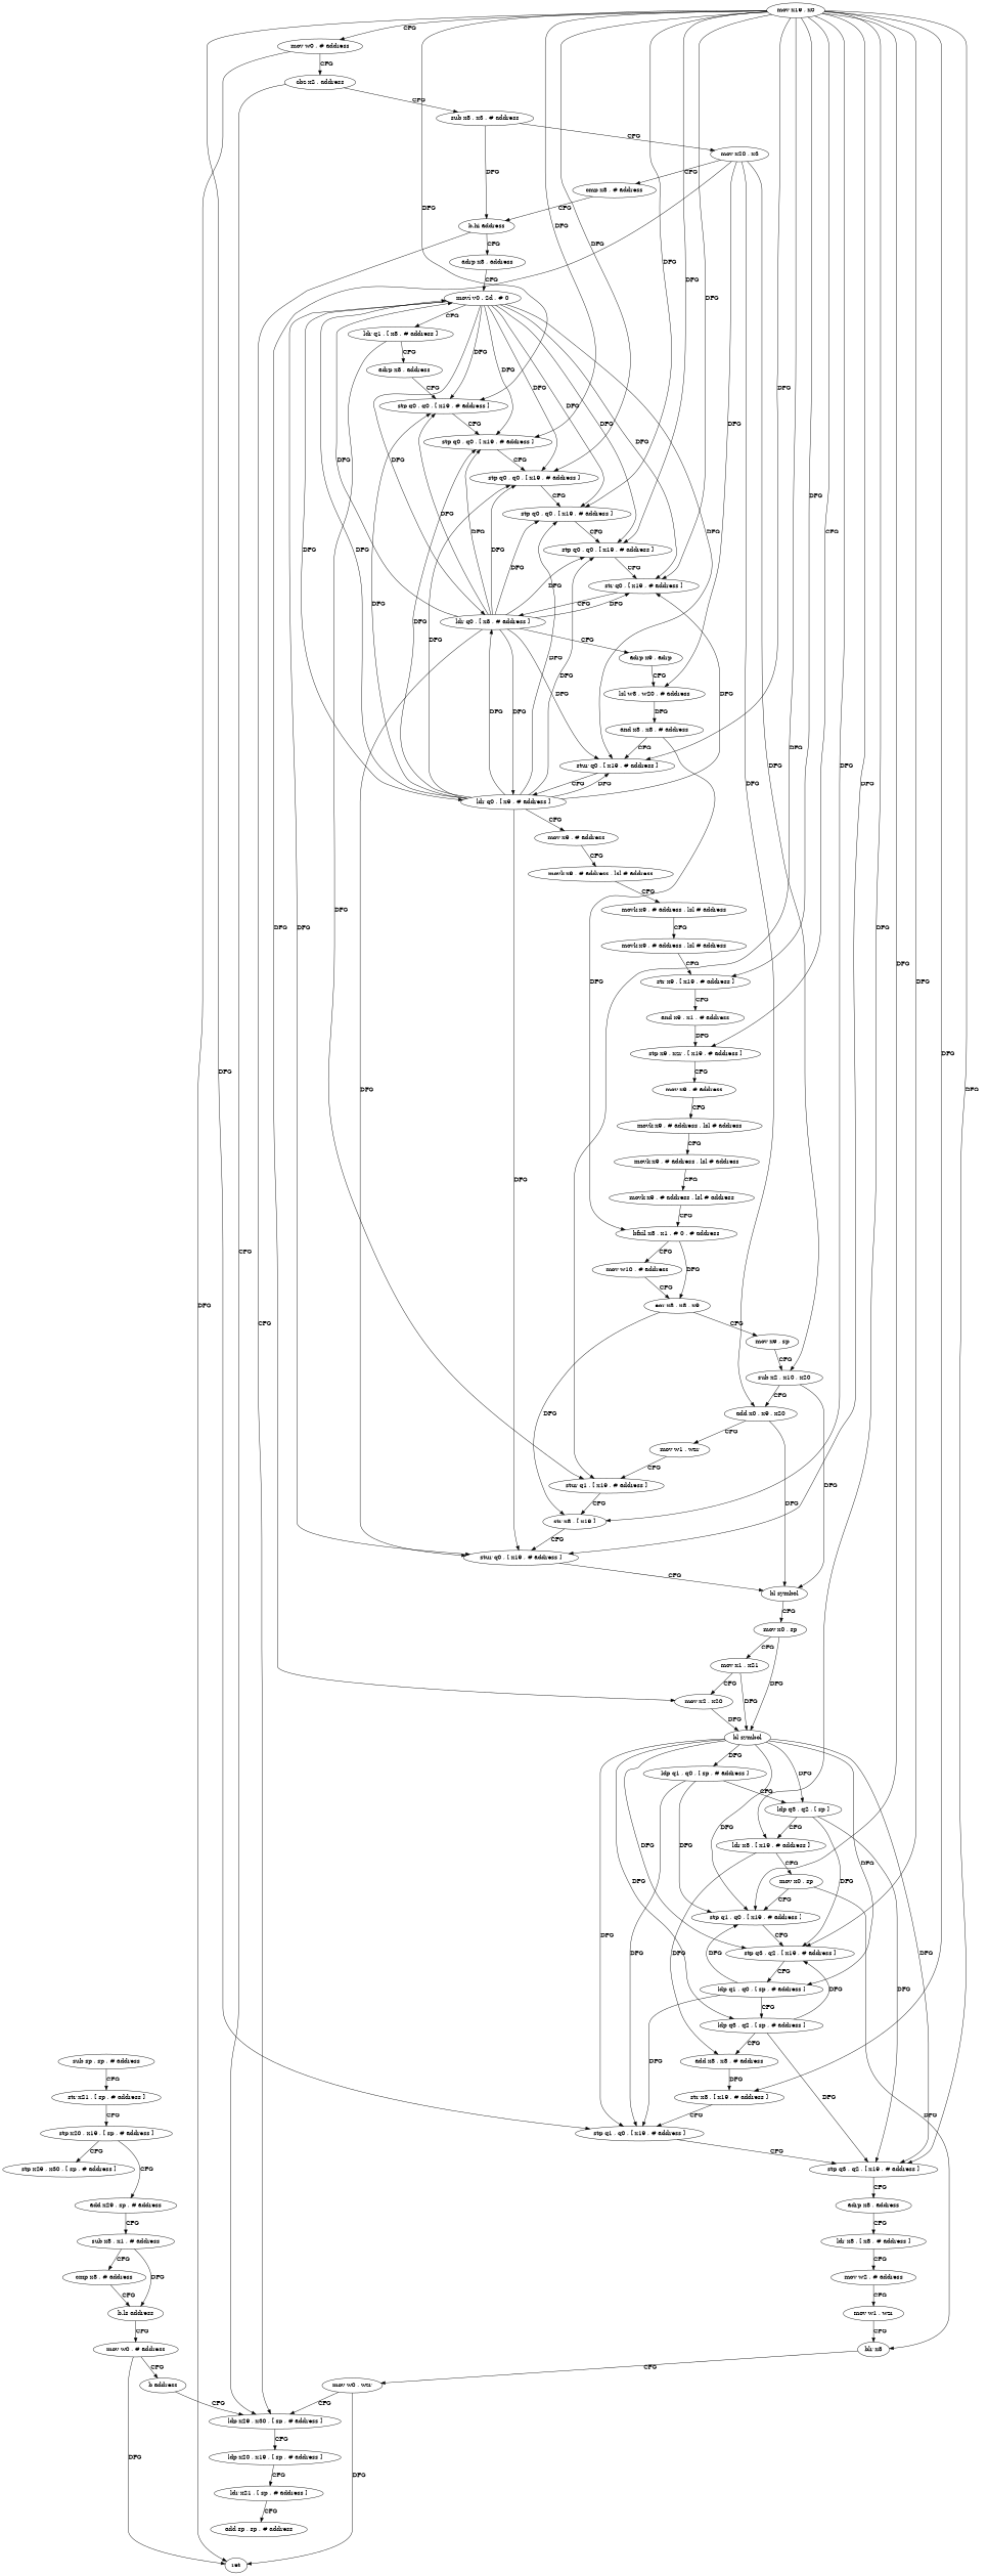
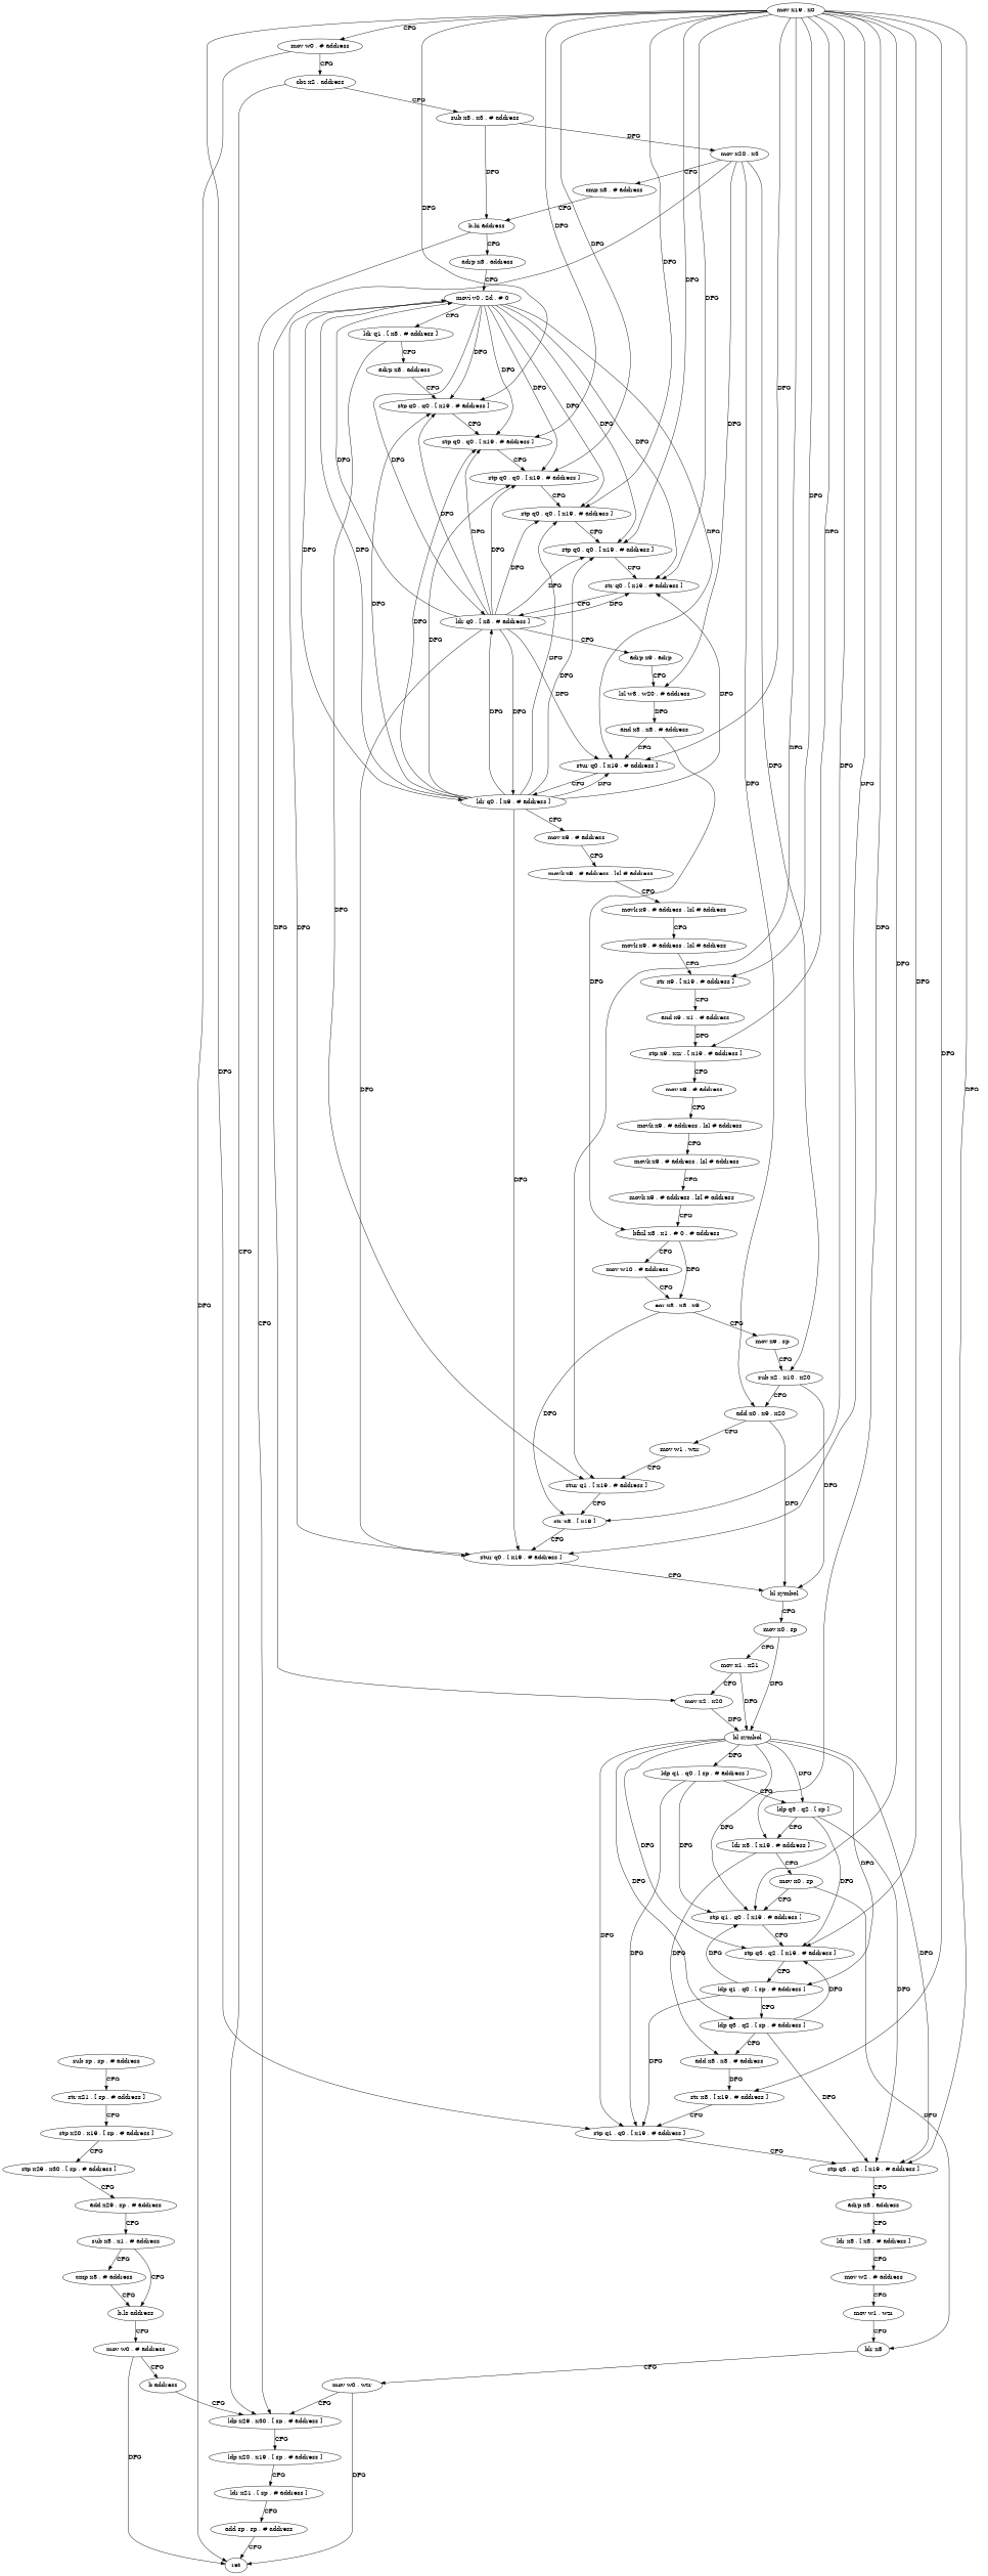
  digraph {
    n1 [label="sub sp , sp , # address"]
    n2 [label="str x21 , [ sp , # address ]"]
    n3 [label="stp x20 , x19 , [ sp , # address ]"]
    n4 [label="stp x29 , x30 , [ sp , # address ]"]
    n5 [label="add x29 , sp , # address"]
    n6 [label="sub x8 , x1 , # address"]
    n7 [label="cmp x8 , # address"]
    n8 [label="b.ls address"]
    n9 [label="mov w0 , # address"]
    n10 [label="b address"]
    n11 [label=ret]
    n12 [label="mov x19 , x0"]
    n13 [label="mov w0 , # address"]
    n14 [label="stp q0 , q0 , [ x19 , # address ]"]
    n15 [label="stp q0 , q0 , [ x19 , # address ]"]
    n16 [label="stp q0 , q0 , [ x19 , # address ]"]
    n17 [label="stp q0 , q0 , [ x19 , # address ]"]
    n18 [label="stp q0 , q0 , [ x19 , # address ]"]
    n19 [label="str q0 , [ x19 , # address ]"]
    n20 [label="stur q0 , [ x19 , # address ]"]
    n21 [label="str x9 , [ x19 , # address ]"]
    n22 [label="stp x9 , xzr , [ x19 , # address ]"]
    n23 [label="stur q1 , [ x19 , # address ]"]
    n24 [label="str x8 , [ x19 ]"]
    n25 [label="stur q0 , [ x19 , # address ]"]
    n26 [label="ldr x8 , [ x19 , # address ]"]
    n27 [label="stp q1 , q0 , [ x19 , # address ]"]
    n28 [label="stp q3 , q2 , [ x19 , # address ]"]
    n29 [label="str x8 , [ x19 , # address ]"]
    n30 [label="stp q1 , q0 , [ x19 , # address ]"]
    n31 [label="stp q3 , q2 , [ x19 , # address ]"]
    n32 [label="mov x1 , x21"]
    n33 [label="mov x2 , x20"]
    n34 [label="bl symbol"]
    n35 [label="ldp x29 , x30 , [ sp , # address ]"]
    n36 [label="cbz x2 , address"]
    n37 [label="ldr q0 , [ x8 , # address ]"]
    n38 [label="ldr q0 , [ x9 , # address ]"]
    n39 [label="and x9 , x1 , # address"]
    n40 [label="mov x9 , # address"]
    n41 [label="bl symbol"]
    n42 [label="mov x0 , sp"]
    n43 [label="add x8 , x8 , # address"]
    n44 [label="ldp q1 , q0 , [ sp , # address ]"]
    n45 [label="adrp x8 , address"]
    n46 [label="sub x8 , x3 , # address"]
    n47 [label="ldp x20 , x19 , [ sp , # address ]"]
    n48 [label="mov x20 , x3"]
    n49 [label="b.hi address"]
    n50 [label="ldr x21 , [ sp , # address ]"]
    n51 [label="cmp x8 , # address"]
    n52 [label="lsl w8 , w20 , # address"]
    n53 [label="sub x2 , x10 , x20"]
    n54 [label="add x0 , x9 , x20"]
    n55 [label="adrp x8 , address"]
    n56 [label="add sp , sp , # address"]
    n57 [label="and x8 , x8 , # address"]
    n58 [label="mov w1 , wzr"]
    n59 [label="movi v0 . 2d , # 0"]
    n60 [label="ldr q1 , [ x8 , # address ]"]
    n61 [label="adrp x8 , address"]
    n62 [label="adrp x9 , adrp"]
    n63 [label="mov x9 , # address"]
    n64 [label="bfxil x8 , x1 , # 0 , # address"]
    n65 [label="mov w10 , # address"]
    n66 [label="eor x8 , x8 , x9"]
    n67 [label="movk x9 , # address , lsl # address"]
    n68 [label="movk x9 , # address , lsl # address"]
    n69 [label="movk x9 , # address , lsl # address"]
    n70 [label="movk x9 , # address , lsl # address"]
    n71 [label="movk x9 , # address , lsl # address"]
    n72 [label="movk x9 , # address , lsl # address"]
    n73 [label="mov x9 , sp"]
    n74 [label="mov x0 , sp"]
    n75 [label="ldp q1 , q0 , [ sp , # address ]"]
    n76 [label="ldp q3 , q2 , [ sp ]"]
    n77 [label="ldp q3 , q2 , [ sp , # address ]"]
    n78 [label="blr x8"]
    n79 [label="mov w0 , wzr"]
    n80 [label="ldr x8 , [ x8 , # address ]"]
    n81 [label="mov w2 , # address"]
    n82 [label="mov w1 , wzr"]
    n1 -> n2 [label=CFG]
    n2 -> n3 [label=CFG]
    n3 -> n4 [label=CFG]
-   n3 -> n5 [label=CFG]
+   n4 -> n5 [label=CFG]
    n5 -> n6 [label=CFG]
    n6 -> n7 [label=CFG]
-   n6 -> n8 [label=DFG]
+   n6 -> n8 [label=CFG]
    n7 -> n8 [label=CFG]
    n8 -> n9 [label=CFG]
    n9 -> n10 [label=CFG]
    n9 -> n11 [label=DFG]
    n10 -> n35 [label=CFG]
    n12 -> n13 [label=CFG]
    n12 -> n14 [label=DFG]
    n12 -> n15 [label=DFG]
    n12 -> n16 [label=DFG]
    n12 -> n17 [label=DFG]
    n12 -> n18 [label=DFG]
    n12 -> n19 [label=DFG]
    n12 -> n20 [label=DFG]
    n12 -> n21 [label=DFG]
-   n12 -> n22 [label=CFG]
+   n12 -> n22 [label=DFG]
    n12 -> n23 [label=DFG]
    n12 -> n24 [label=DFG]
    n12 -> n25 [label=DFG]
    n12 -> n26 [label=DFG]
    n12 -> n27 [label=DFG]
    n12 -> n28 [label=DFG]
    n12 -> n29 [label=DFG]
    n12 -> n30 [label=DFG]
    n12 -> n31 [label=DFG]
    n13 -> n11 [label=DFG]
    n13 -> n36 [label=CFG]
    n14 -> n15 [label=CFG]
    n15 -> n16 [label=CFG]
    n16 -> n17 [label=CFG]
    n17 -> n18 [label=CFG]
    n18 -> n19 [label=CFG]
    n19 -> n37 [label=CFG]
    n20 -> n38 [label=CFG]
    n21 -> n39 [label=CFG]
    n22 -> n40 [label=CFG]
    n23 -> n24 [label=CFG]
    n24 -> n25 [label=CFG]
    n25 -> n41 [label=CFG]
    n26 -> n42 [label=CFG]
    n26 -> n43 [label=DFG]
    n27 -> n28 [label=CFG]
    n28 -> n44 [label=CFG]
    n29 -> n30 [label=CFG]
    n30 -> n31 [label=CFG]
    n31 -> n45 [label=CFG]
    n32 -> n33 [label=CFG]
    n32 -> n34 [label=DFG]
    n33 -> n34 [label=DFG]
    n34 -> n27 [label=DFG]
    n34 -> n28 [label=DFG]
    n34 -> n30 [label=DFG]
    n34 -> n31 [label=DFG]
    n34 -> n44 [label=DFG]
    n34 -> n75 [label=DFG]
    n34 -> n76 [label=DFG]
    n34 -> n77 [label=DFG]
    n35 -> n47 [label=CFG]
    n36 -> n35 [label=CFG]
    n36 -> n46 [label=CFG]
    n37 -> n14 [label=DFG]
    n37 -> n15 [label=DFG]
    n37 -> n16 [label=DFG]
    n37 -> n17 [label=DFG]
    n37 -> n18 [label=DFG]
    n37 -> n19 [label=DFG]
    n37 -> n20 [label=DFG]
    n37 -> n25 [label=DFG]
    n37 -> n38 [label=DFG]
    n37 -> n59 [label=DFG]
    n37 -> n62 [label=CFG]
    n38 -> n14 [label=DFG]
    n38 -> n15 [label=DFG]
    n38 -> n16 [label=DFG]
    n38 -> n17 [label=DFG]
    n38 -> n18 [label=DFG]
    n38 -> n19 [label=DFG]
    n38 -> n20 [label=DFG]
    n38 -> n25 [label=DFG]
    n38 -> n37 [label=DFG]
    n38 -> n59 [label=DFG]
    n38 -> n63 [label=CFG]
    n39 -> n22 [label=DFG]
    n40 -> n70 [label=CFG]
    n41 -> n74 [label=CFG]
    n42 -> n27 [label=CFG]
    n42 -> n78 [label=DFG]
    n43 -> n29 [label=DFG]
    n44 -> n27 [label=DFG]
    n44 -> n30 [label=DFG]
    n44 -> n77 [label=CFG]
    n45 -> n80 [label=CFG]
-   n46 -> n48 [label=CFG]
+   n46 -> n48 [label=DFG]
    n46 -> n49 [label=DFG]
    n47 -> n50 [label=CFG]
    n48 -> n33 [label=DFG]
    n48 -> n51 [label=CFG]
    n48 -> n52 [label=DFG]
    n48 -> n53 [label=DFG]
    n48 -> n54 [label=DFG]
    n49 -> n35 [label=CFG]
    n49 -> n55 [label=CFG]
    n50 -> n56 [label=CFG]
    n51 -> n49 [label=CFG]
    n52 -> n57 [label=DFG]
    n53 -> n41 [label=DFG]
    n53 -> n54 [label=CFG]
    n54 -> n41 [label=DFG]
    n54 -> n58 [label=CFG]
    n55 -> n59 [label=CFG]
+   n56 -> n11 [label=CFG]
    n57 -> n20 [label=CFG]
    n57 -> n64 [label=DFG]
    n58 -> n23 [label=CFG]
    n59 -> n14 [label=DFG]
    n59 -> n15 [label=DFG]
    n59 -> n16 [label=DFG]
    n59 -> n17 [label=DFG]
    n59 -> n18 [label=DFG]
    n59 -> n19 [label=DFG]
    n59 -> n20 [label=DFG]
    n59 -> n25 [label=DFG]
    n59 -> n37 [label=DFG]
    n59 -> n38 [label=DFG]
    n59 -> n60 [label=CFG]
    n60 -> n23 [label=DFG]
    n60 -> n61 [label=CFG]
    n61 -> n14 [label=CFG]
    n62 -> n52 [label=CFG]
    n63 -> n67 [label=CFG]
    n64 -> n65 [label=CFG]
    n64 -> n66 [label=DFG]
    n65 -> n66 [label=CFG]
    n66 -> n24 [label=DFG]
    n66 -> n73 [label=CFG]
    n67 -> n68 [label=CFG]
    n68 -> n69 [label=CFG]
    n69 -> n21 [label=CFG]
    n70 -> n71 [label=CFG]
    n71 -> n72 [label=CFG]
    n72 -> n64 [label=CFG]
    n73 -> n53 [label=CFG]
    n74 -> n32 [label=CFG]
    n74 -> n34 [label=DFG]
    n75 -> n27 [label=DFG]
    n75 -> n30 [label=DFG]
    n75 -> n76 [label=CFG]
    n76 -> n26 [label=CFG]
    n76 -> n28 [label=DFG]
    n76 -> n31 [label=DFG]
    n77 -> n28 [label=DFG]
    n77 -> n31 [label=DFG]
    n77 -> n43 [label=CFG]
    n78 -> n79 [label=CFG]
    n79 -> n11 [label=DFG]
    n79 -> n35 [label=CFG]
    n80 -> n81 [label=CFG]
    n81 -> n82 [label=CFG]
    n82 -> n78 [label=CFG]
  }
